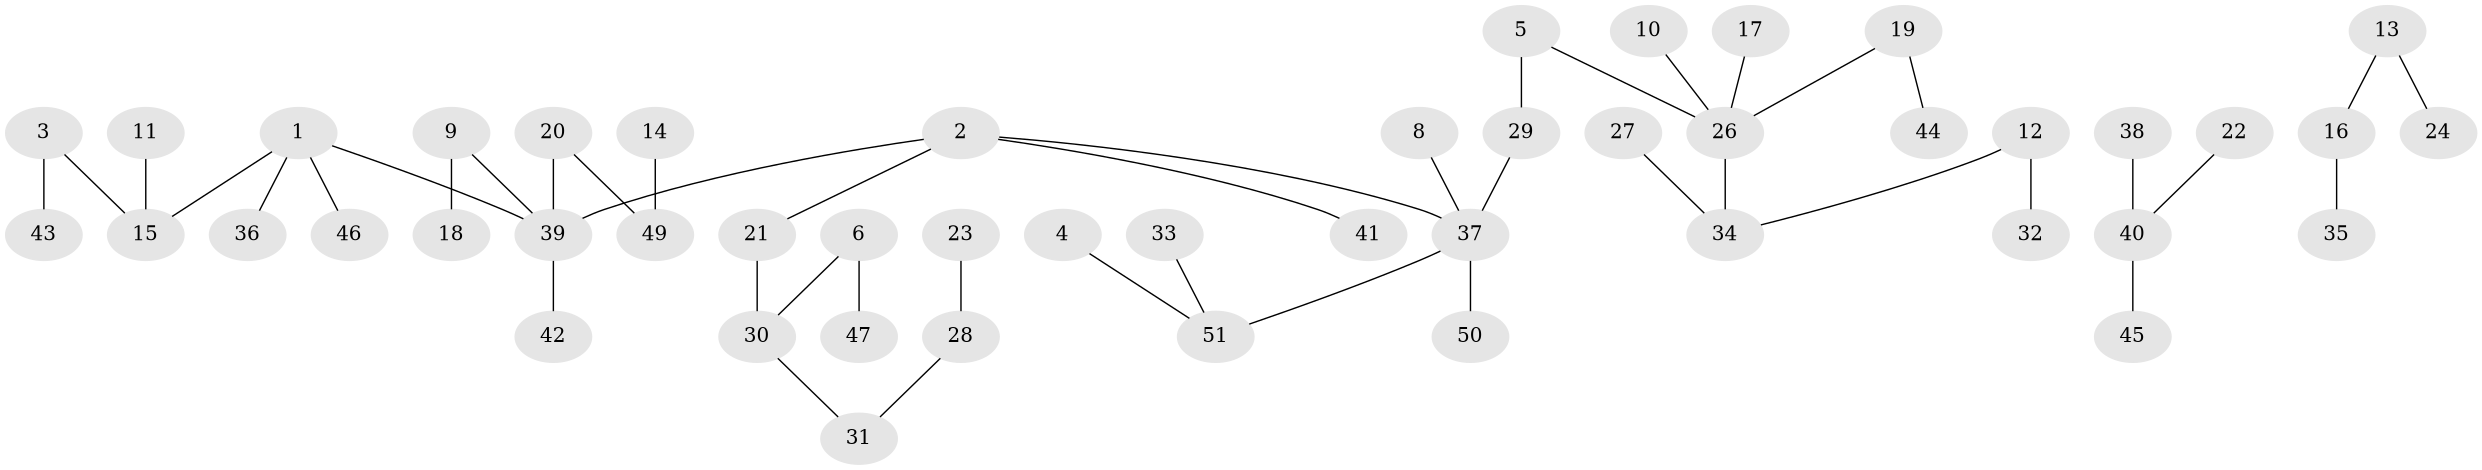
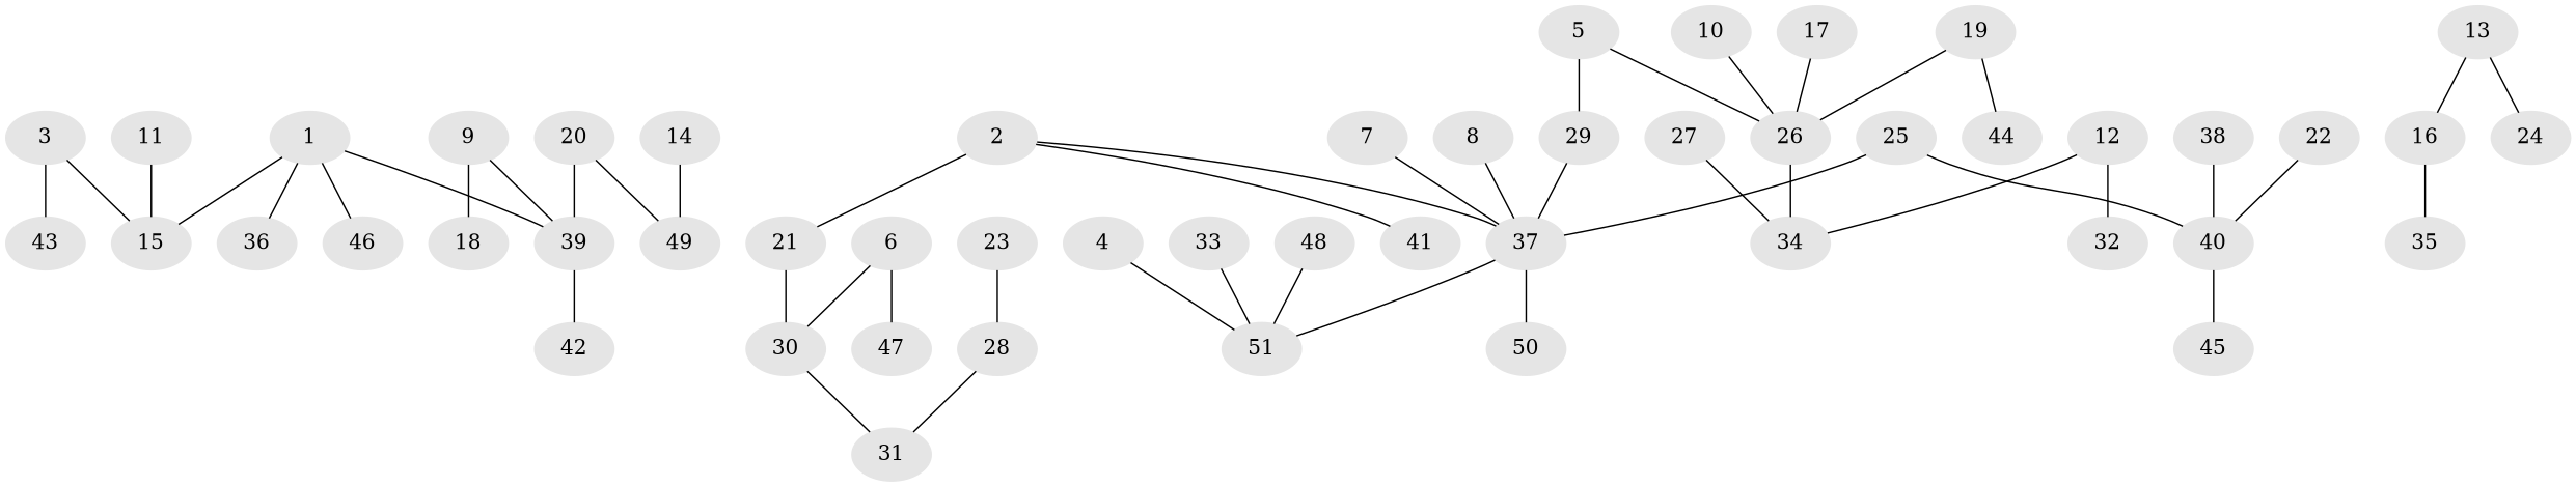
  graph {
    node [color=gray90 style=filled]
    edge [weight=1.0]
    1
    15
    36
    39
    46
    42
    2
    21
    37
    41
    30
    51
    50
    3
    43
    4
    5
    26
    29
    34
    6
    47
    31
+   7
    8
    16
    35
    9
    18
    10
    11
    12
    32
    13
    24
    14
    49
    17
    19
    44
    20
    22
    40
    45
    23
    28
+   25
    27
    33
    38
+   48
    1 -- 15
    1 -- 36
    1 -- 39
    1 -- 46
    39 -- 42
-   2 -- 39
    2 -- 21
    2 -- 37
    2 -- 41
    21 -- 30
    37 -- 51
    37 -- 50
    30 -- 31
    3 -- 15
    3 -- 43
    4 -- 51
    5 -- 26
    5 -- 29
    26 -- 34
    29 -- 37
    6 -- 30
    6 -- 47
+   7 -- 37
    8 -- 37
    16 -- 35
    9 -- 39
    9 -- 18
    10 -- 26
    11 -- 15
    12 -- 34
    12 -- 32
    13 -- 16
    13 -- 24
    14 -- 49
    17 -- 26
    19 -- 26
    19 -- 44
    20 -- 39
    20 -- 49
    22 -- 40
    40 -- 45
    23 -- 28
    28 -- 31
+   25 -- 37
+   25 -- 40
    27 -- 34
    33 -- 51
    38 -- 40
+   48 -- 51
  }
